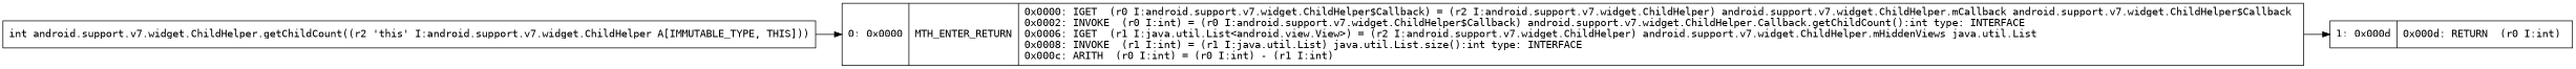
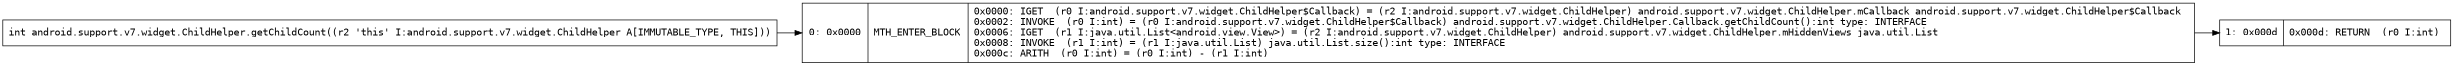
  digraph {
    rankdir=LR
    fontname="DejaVu Sans Mono"
    node [shape=record fontname="DejaVu Sans Mono"]
    edge [fontname="DejaVu Sans Mono"]
-   n1 [label="{0\:\ 0x0000|MTH_ENTER_RETURN\l|0x0000: IGET  (r0 I:android.support.v7.widget.ChildHelper$Callback) = (r2 I:android.support.v7.widget.ChildHelper) android.support.v7.widget.ChildHelper.mCallback android.support.v7.widget.ChildHelper$Callback \l0x0002: INVOKE  (r0 I:int) = (r0 I:android.support.v7.widget.ChildHelper$Callback) android.support.v7.widget.ChildHelper.Callback.getChildCount():int type: INTERFACE \l0x0006: IGET  (r1 I:java.util.List\<android.view.View\>) = (r2 I:android.support.v7.widget.ChildHelper) android.support.v7.widget.ChildHelper.mHiddenViews java.util.List \l0x0008: INVOKE  (r1 I:int) = (r1 I:java.util.List) java.util.List.size():int type: INTERFACE \l0x000c: ARITH  (r0 I:int) = (r0 I:int) \- (r1 I:int) \l}"]
+   n1 [label="{0\:\ 0x0000|MTH_ENTER_BLOCK\l|0x0000: IGET  (r0 I:android.support.v7.widget.ChildHelper$Callback) = (r2 I:android.support.v7.widget.ChildHelper) android.support.v7.widget.ChildHelper.mCallback android.support.v7.widget.ChildHelper$Callback \l0x0002: INVOKE  (r0 I:int) = (r0 I:android.support.v7.widget.ChildHelper$Callback) android.support.v7.widget.ChildHelper.Callback.getChildCount():int type: INTERFACE \l0x0006: IGET  (r1 I:java.util.List\<android.view.View\>) = (r2 I:android.support.v7.widget.ChildHelper) android.support.v7.widget.ChildHelper.mHiddenViews java.util.List \l0x0008: INVOKE  (r1 I:int) = (r1 I:java.util.List) java.util.List.size():int type: INTERFACE \l0x000c: ARITH  (r0 I:int) = (r0 I:int) \- (r1 I:int) \l}"]
    n2 [label="{1\:\ 0x000d|0x000d: RETURN  (r0 I:int) \l}"]
    n3 [label="{int android.support.v7.widget.ChildHelper.getChildCount((r2 'this' I:android.support.v7.widget.ChildHelper A[IMMUTABLE_TYPE, THIS])) }"]
    n1 -> n2
    n3 -> n1
  }
